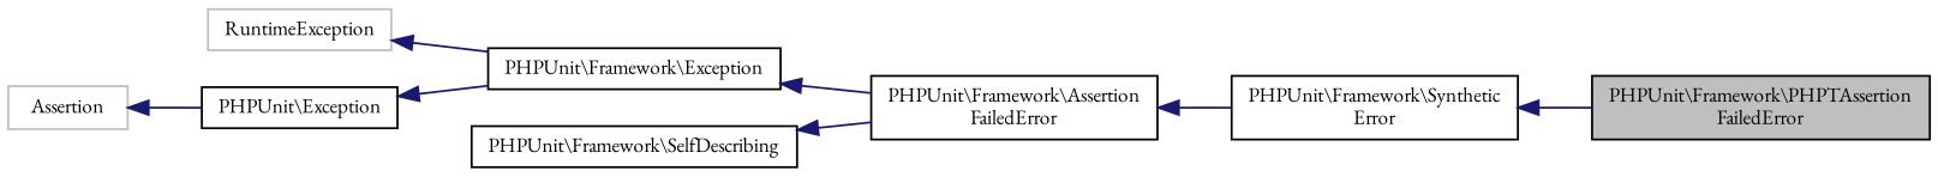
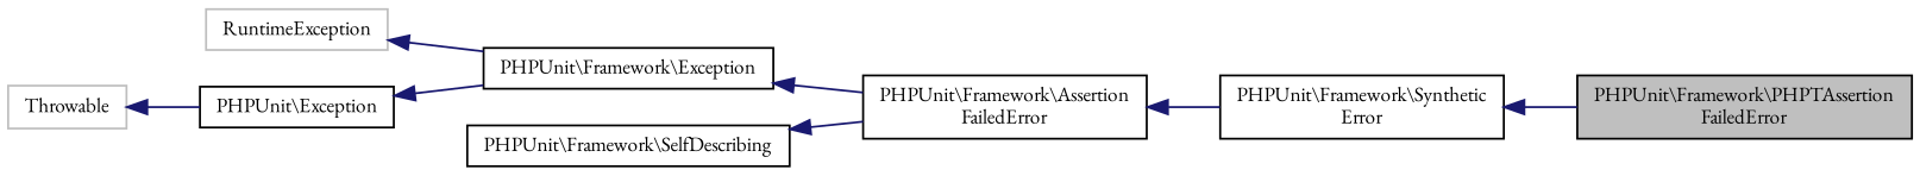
  digraph {
    rankdir=LR
    fontname="EB Garamond"
    node [color=black fillcolor=white fontname="EB Garamond" fontsize=10 shape=record style=filled]
    edge [color=midnightblue dir=back fontname="EB Garamond" fontsize=10 labelfontname=Helvetica labelfontsize=10 style=solid]
    n1 [fillcolor=grey75 fontcolor=black height=0.2 label="PHPUnit\\Framework\\PHPTAssertion\lFailedError" width=0.4]
    n2 [height=0.2 label="PHPUnit\\Framework\\Synthetic\lError" width=0.4]
    n3 [height=0.2 label="PHPUnit\\Framework\\Assertion\lFailedError" width=0.4]
    n4 [height=0.2 label="PHPUnit\\Framework\\Exception" width=0.4]
    n5 [color=grey75 height=0.2 label=RuntimeException width=0.4]
    n6 [height=0.2 label="PHPUnit\\Exception" width=0.4]
-   n7 [color=grey75 height=0.2 label=Assertion width=0.4]
+   n7 [color=grey75 height=0.2 label=Throwable width=0.4]
    n8 [height=0.2 label="PHPUnit\\Framework\\SelfDescribing" width=0.4]
    n2 -> n1
    n3 -> n2
    n4 -> n3
    n5 -> n4
    n6 -> n4
    n7 -> n6
    n8 -> n3
  }
